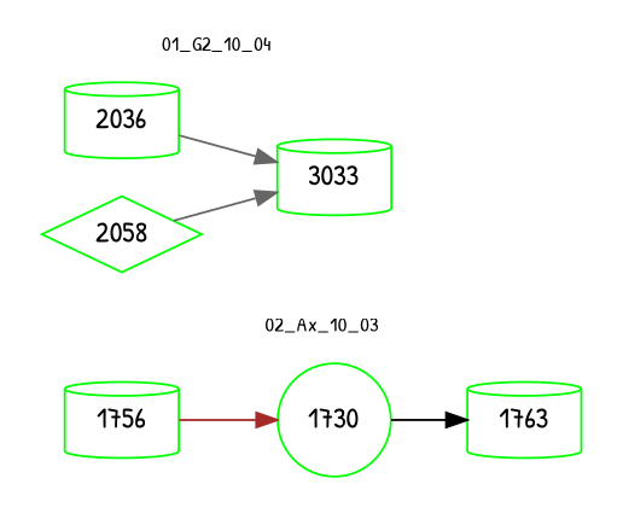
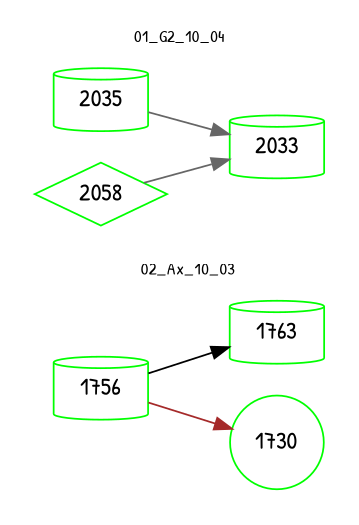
  digraph {
    fontname="Patrick Hand"
    rankdir=LR
    node [color=green fontname="Patrick Hand" shape=cylinder]
    edge [color=gray40 fontname="Patrick Hand"]
    n1 [label=1756]
    n2 [label=1730 shape=circle]
    n3 [label=1763]
-   n4 [label=2036]
-   n5 [label=3033]
+   n4 [label=2035]
+   n5 [label=2033]
    n6 [label=2058 shape=diamond]
    subgraph cluster_1 {
      color=white
      fontsize=10
      label="02_Ax_10_03"
      n1
      n2
      n3
    }
    subgraph cluster_2 {
      color=white
      fontsize=10
      label="01_G2_10_04"
      n4
      n5
      n6
    }
    n1 -> n2 [color=brown]
-   n2 -> n3 [color=black]
+   n1 -> n3 [color=black]
    n4 -> n5
    n6 -> n5
  }
